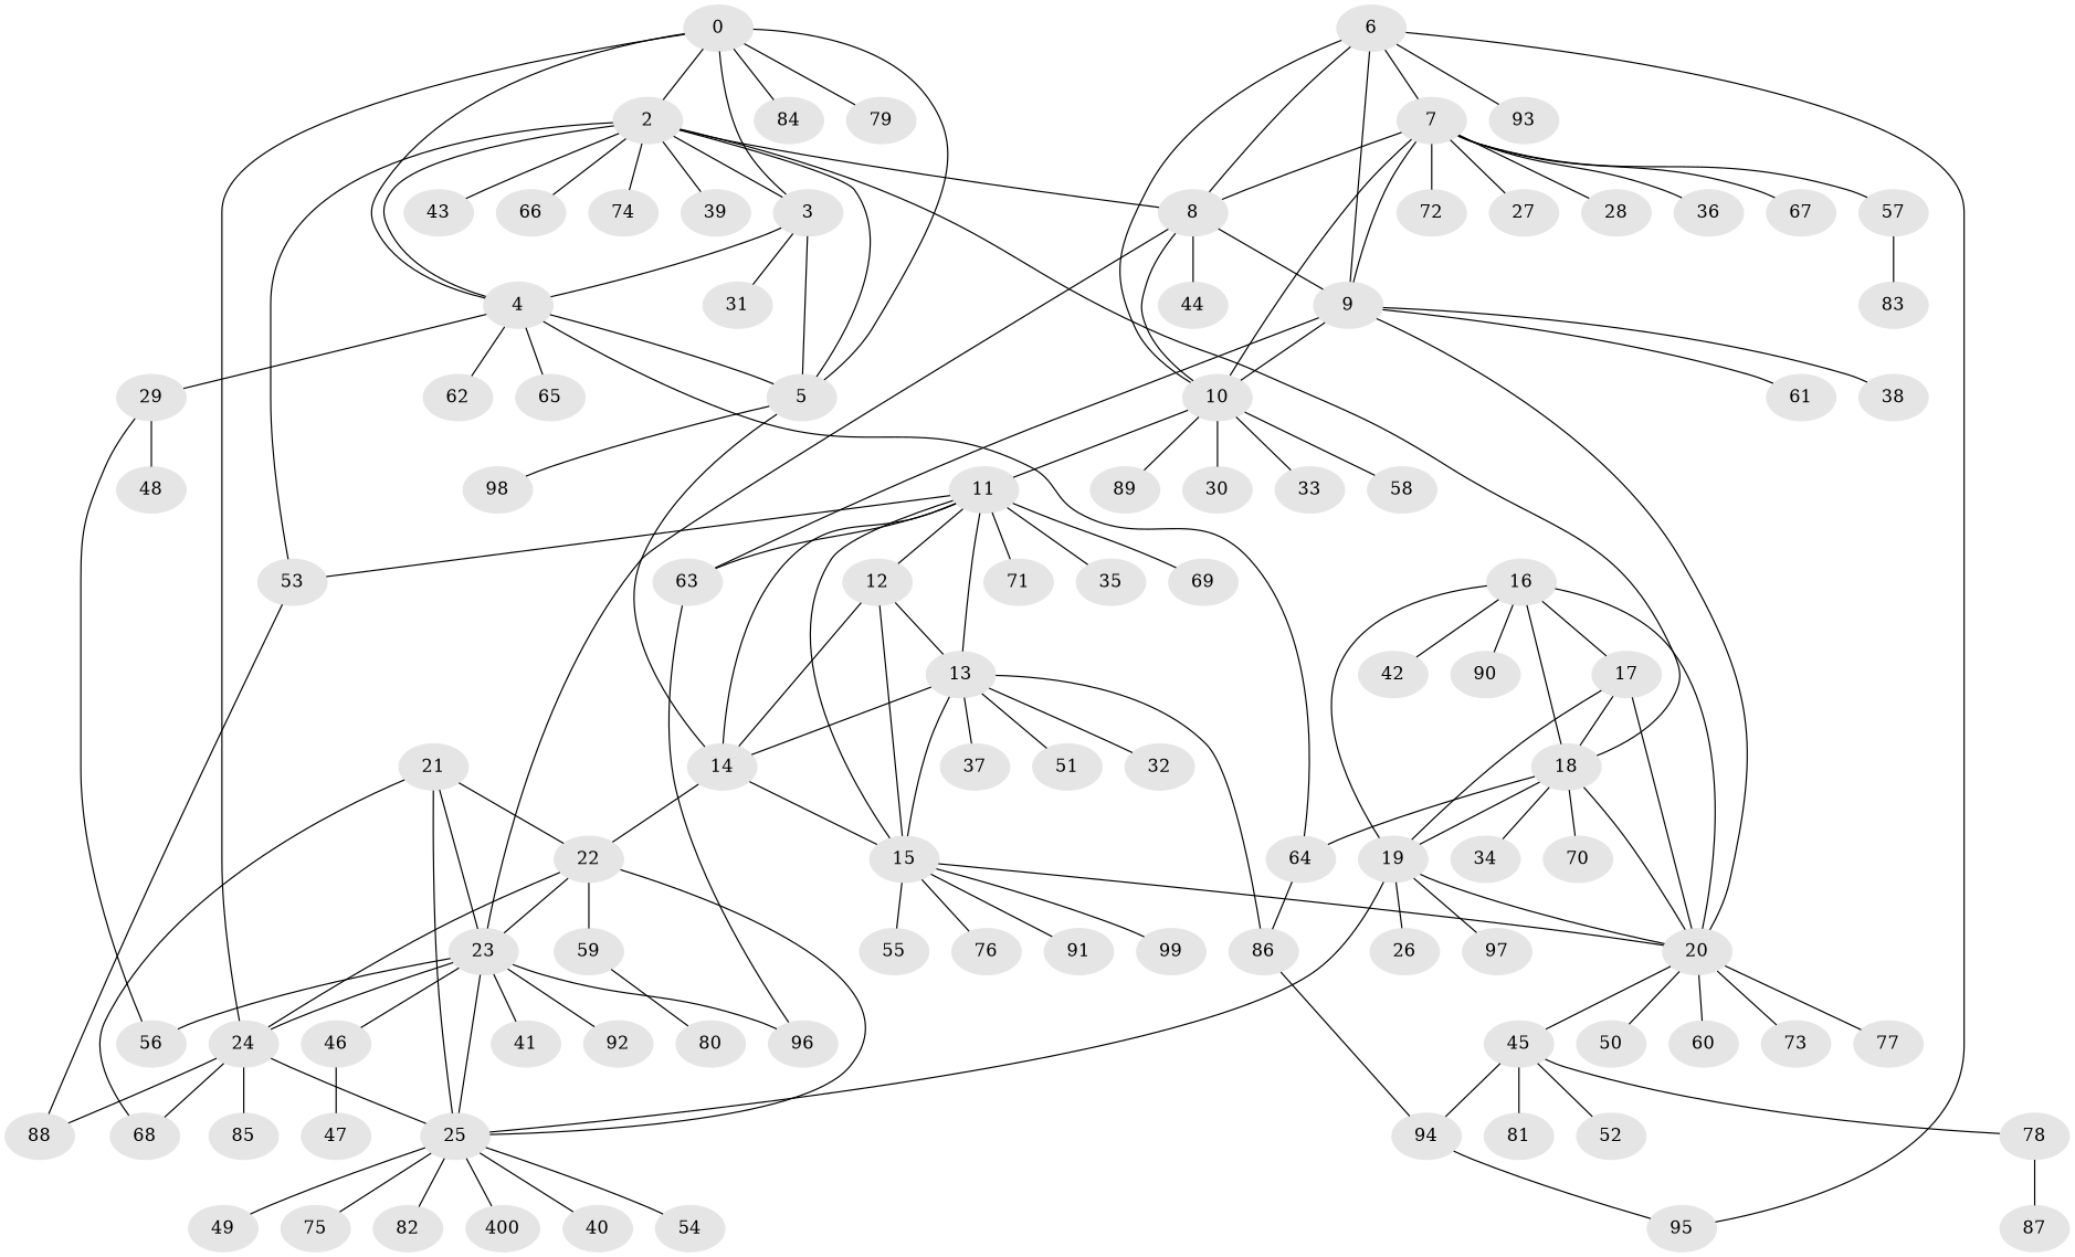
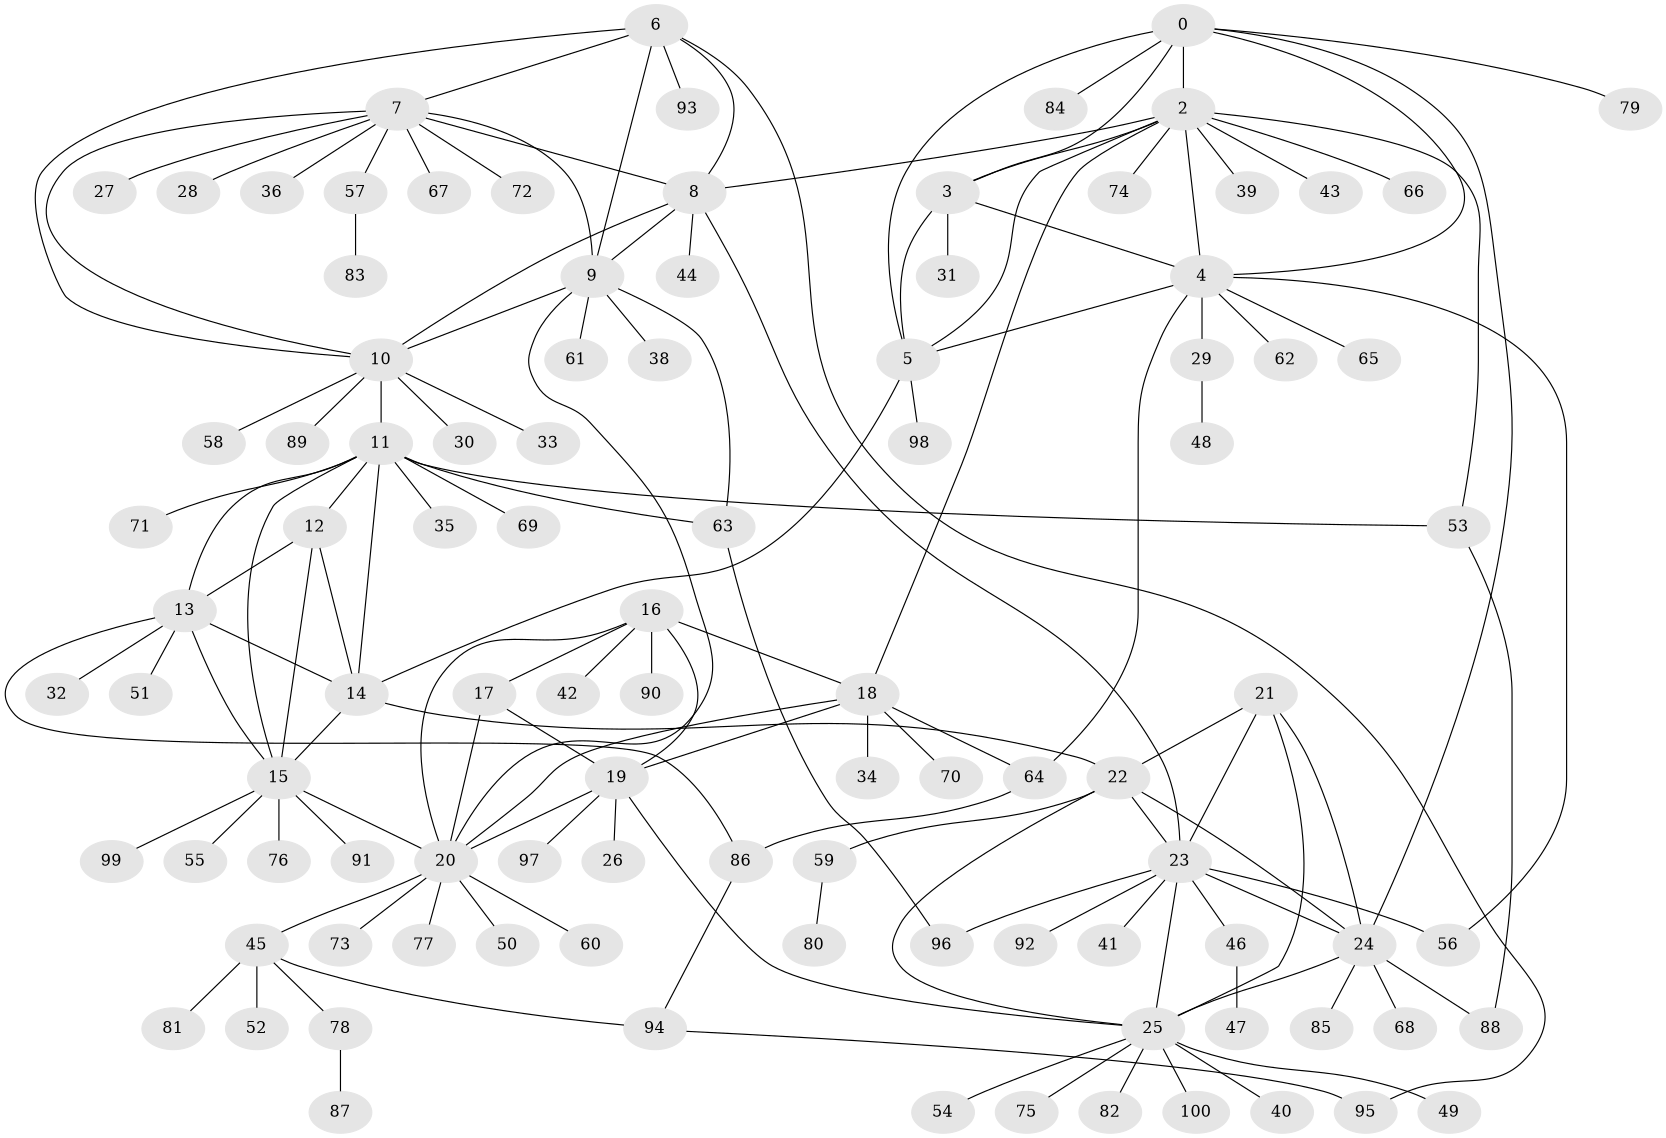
  graph {
    node [color=gray90 style=filled]
    n1 [label=0]
    2
    3
    4
    5
    24
    79
    84
    8
    18
    39
    43
    53
    66
    74
    31
    29
    56
    62
    64
    65
    14
    98
    25
    68
    85
    88
    9
    10
    23
    44
    20
    19
    34
    70
    48
    86
    15
    22
    6
    7
    93
    95
    27
    28
    36
    57
    67
    72
    38
    61
    63
    11
    30
    33
    58
    89
    83
    41
    46
    92
    96
    45
    50
    60
    73
    77
    12
    13
    35
    69
    71
    32
-   37
    51
    55
    76
    91
    99
    94
    59
    16
    17
    42
    90
    26
    97
    40
    49
    54
    75
    82
-   100 [label=400]
+   100
    52
    78
    81
    21
    80
    47
    87
    n1 -- 2
    n1 -- 3
    n1 -- 4
    n1 -- 5
    n1 -- 24
    n1 -- 79
    n1 -- 84
    2 -- 3
    2 -- 4
    2 -- 5
    2 -- 8
    2 -- 18
    2 -- 39
    2 -- 43
    2 -- 53
    2 -- 66
    2 -- 74
    3 -- 4
    3 -- 5
    3 -- 31
    4 -- 5
    4 -- 29
-   29 -- 56
+   4 -- 56
    4 -- 62
    4 -- 64
    4 -- 65
    5 -- 14
    5 -- 98
    24 -- 25
    24 -- 68
    24 -- 85
    24 -- 88
    8 -- 9
    8 -- 10
    8 -- 23
    8 -- 44
    18 -- 64
    18 -- 20
    18 -- 19
    18 -- 34
    18 -- 70
    53 -- 88
    29 -- 48
    64 -- 86
    14 -- 15
    14 -- 22
    25 -- 40
    25 -- 49
    25 -- 54
    25 -- 75
    25 -- 82
    25 -- 100
    9 -- 10
    9 -- 20
    9 -- 38
    9 -- 61
    9 -- 63
    10 -- 11
    10 -- 30
    10 -- 33
    10 -- 58
    10 -- 89
    23 -- 24
    23 -- 56
    23 -- 25
    23 -- 41
    23 -- 46
    23 -- 92
    23 -- 96
    20 -- 45
    20 -- 50
    20 -- 60
    20 -- 73
    20 -- 77
    19 -- 25
    19 -- 20
    19 -- 26
    19 -- 97
    86 -- 94
    15 -- 20
    15 -- 55
    15 -- 76
    15 -- 91
    15 -- 99
    22 -- 24
    22 -- 25
    22 -- 23
    22 -- 59
    6 -- 8
    6 -- 9
    6 -- 10
    6 -- 7
    6 -- 93
    6 -- 95
    7 -- 8
    7 -- 9
    7 -- 10
    7 -- 27
    7 -- 28
    7 -- 36
    7 -- 57
    7 -- 67
    7 -- 72
    57 -- 83
    63 -- 96
    11 -- 53
    11 -- 14
    11 -- 15
    11 -- 63
    11 -- 12
    11 -- 13
    11 -- 35
    11 -- 69
    11 -- 71
    46 -- 47
    45 -- 94
    45 -- 52
    45 -- 78
    45 -- 81
    12 -- 14
    12 -- 15
    12 -- 13
    13 -- 14
    13 -- 86
    13 -- 15
    13 -- 32
-   13 -- 37
    13 -- 51
    94 -- 95
    59 -- 80
    16 -- 18
    16 -- 20
    16 -- 19
    16 -- 17
    16 -- 42
    16 -- 90
-   17 -- 18
    17 -- 20
    17 -- 19
    78 -- 87
-   21 -- 68
+   21 -- 24
    21 -- 25
    21 -- 23
    21 -- 22
  }
